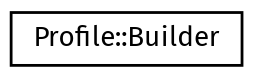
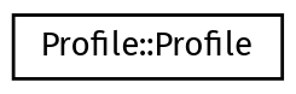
  digraph {
    rankdir=LR
    fontname="Fira Sans"
-   n1 [color=black fillcolor=white fontname="Fira Sans" fontsize=10 height=0.2 label="Profile::Builder" shape=record style=filled width=0.4]
+   n1 [color=black fillcolor=white fontname="Fira Sans" fontsize=10 height=0.2 label="Profile::Profile" shape=record style=filled width=0.4]
  }
